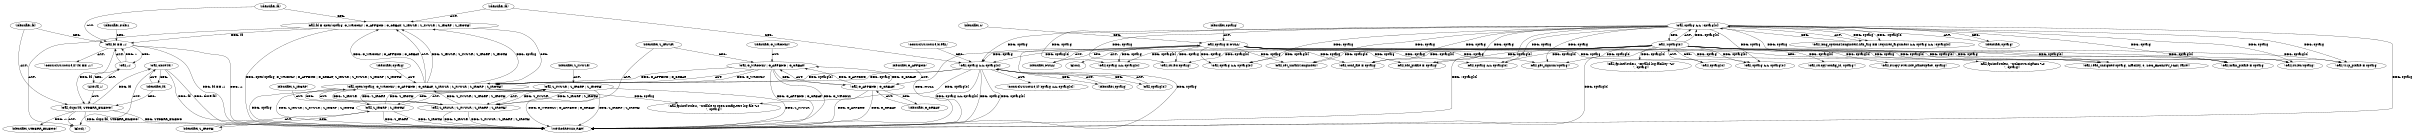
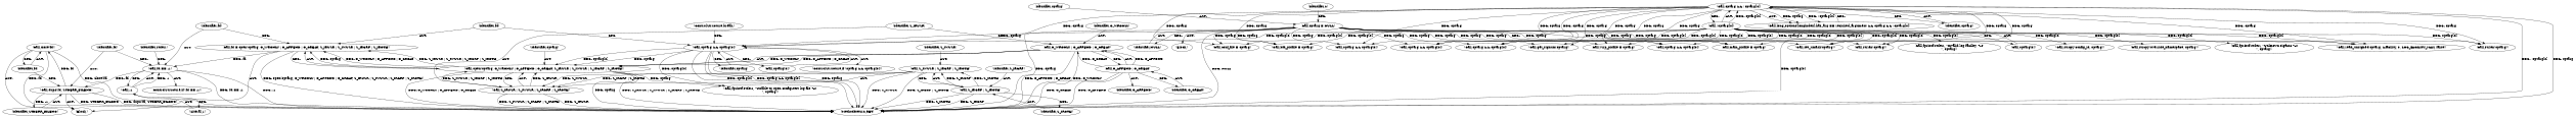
  digraph {
    n1 [label="(Call,close(fd))"]
    n2 [label="(MethodReturn,RET)"]
    n3 [label="(Block,)"]
    n4 [label="(Identifier,fd)"]
    n5 [label="(Call,dup2(fd, STDERR_FILENO))"]
    n6 [label="(Identifier,STDERR_FILENO)"]
    n7 [label="(Call,fd == -1)"]
    n8 [label="(Call,-1)"]
    n9 [label="(ControlStructure,if (fd == -1))"]
    n10 [label="(Literal,1)"]
    n11 [label="(Call,fd = open(optarg, O_WRONLY | O_APPEND | O_CREAT, S_IRUSR | S_IWUSR | S_IRGRP | S_IROTH))"]
    n12 [label="(Call,open(optarg, O_WRONLY | O_APPEND | O_CREAT, S_IRUSR | S_IWUSR | S_IRGRP | S_IROTH))"]
    n13 [label="(Call,S_IRUSR | S_IWUSR | S_IRGRP | S_IROTH)"]
    n14 [label="(Call,fprintf(stderr, \"Unable to open config-test log file %s\n\", optarg))"]
    n15 [label="(Call,optarg && optarg[0])"]
    n16 [label="(ControlStructure,if (optarg && optarg[0]))"]
    n17 [label="(Identifier,optarg)"]
    n18 [label="(Call,optarg[0])"]
    n19 [label="(Call,optarg && !optarg[0])"]
    n20 [label="(Call,!optarg[0])"]
    n21 [label="(Call,conf_file = optarg)"]
    n22 [label="(Call,bfd_pidfile = optarg)"]
    n23 [label="(Call,optarg && optarg[0])"]
    n24 [label="(Call,strlen(optarg))"]
    n25 [label="(Call,optarg && optarg[0])"]
    n26 [label="(Call,optarg && optarg[0])"]
    n27 [label="(Call,get_signum(optarg))"]
    n28 [label="(Call,read_unsigned(optarg, &facility, 0, LOG_FACILITY_MAX, false))"]
    n29 [label="(Call,main_pidfile = optarg)"]
-   n30 [label="(Call,set_umask(longindex))"]
+   n30 [label="(Call,set_umask(optarg))"]
    n31 [label="(Call,vrrp_pidfile = optarg)"]
    n32 [label="(Call,optarg && optarg[0])"]
    n33 [label="(Call,strlen(optarg))"]
    n34 [label="(Call,long_options[longindex].has_arg == required_argument && optarg && !optarg[0])"]
    n35 [label="(Identifier,optarg)"]
    n36 [label="(Call,fprintf(stderr, \"Invalid log facility '%s'\n\", optarg))"]
    n37 [label="(Call,optarg[0])"]
    n38 [label="(Call,strcpy(config_id, optarg))"]
    n39 [label="(Call,strcpy(override_namespace, optarg))"]
    n40 [label="(Call,fprintf(stderr, \"Unknown sigfunc %s\n\", optarg))"]
    n41 [label="(Call,optarg = NULL)"]
    n42 [label="(Identifier,NULL)"]
    n43 [label="(Block,)"]
    n44 [label="(Call,O_WRONLY | O_APPEND | O_CREAT)"]
    n45 [label="(Call,O_APPEND | O_CREAT)"]
    n46 [label="(Identifier,O_CREAT)"]
    n47 [label="(Call,S_IWUSR | S_IRGRP | S_IROTH)"]
    n48 [label="(Call,S_IRGRP | S_IROTH)"]
    n49 [label="(Identifier,S_IROTH)"]
    n50 [label="(Identifier,c)"]
    n51 [label="(Identifier,stderr)"]
    n52 [label="(Identifier,optarg)"]
    n53 [label="(Identifier,fd)"]
    n54 [label="(Identifier,O_APPEND)"]
    n55 [label="(Identifier,S_IWUSR)"]
    n56 [label="(Identifier,optarg)"]
    n57 [label="(Identifier,fd)"]
    n58 [label="(Identifier,S_IRGRP)"]
    n59 [label="(Identifier,fd)"]
    n60 [label="(ControlStructure,break;)"]
    n61 [label="(Identifier,O_WRONLY)"]
    n62 [label="(Identifier,S_IRUSR)"]
    n1 -> n2 [label="DDG: fd"]
    n1 -> n2 [label="DDG: close(fd)"]
    n1 -> n3 [label="AST: "]
    n1 -> n4 [label="CFG: "]
    n4 -> n1 [label="AST: "]
    n4 -> n5 [label="CFG: "]
    n5 -> n1 [label="DDG: fd"]
    n5 -> n2 [label="DDG: STDERR_FILENO"]
    n5 -> n2 [label="DDG: dup2(fd, STDERR_FILENO)"]
    n5 -> n3 [label="AST: "]
    n5 -> n6 [label="DDG: -1"]
-   n10 -> n5 [label="AST: "]
+   n6 -> n5 [label="AST: "]
    n7 -> n2 [label="DDG: -1"]
    n7 -> n2 [label="DDG: fd == -1"]
    n7 -> n5 [label="DDG: fd"]
    n7 -> n8 [label="CFG: "]
    n7 -> n9 [label="AST: "]
    n8 -> n7 [label="AST: "]
    n8 -> n7 [label="DDG: 1"]
    n8 -> n10 [label="CFG: "]
    n10 -> n8 [label="AST: "]
    n11 -> n2 [label="DDG: open(optarg, O_WRONLY | O_APPEND | O_CREAT, S_IRUSR | S_IWUSR | S_IRGRP | S_IROTH)"]
    n11 -> n3 [label="AST: "]
    n11 -> n7 [label="DDG: fd"]
    n11 -> n12 [label="CFG: "]
    n12 -> n2 [label="DDG: optarg"]
    n12 -> n2 [label="DDG: S_IRUSR | S_IWUSR | S_IRGRP | S_IROTH"]
    n12 -> n2 [label="DDG: O_WRONLY | O_APPEND | O_CREAT"]
    n12 -> n11 [label="AST: "]
    n12 -> n11 [label="DDG: optarg"]
    n12 -> n11 [label="DDG: O_WRONLY | O_APPEND | O_CREAT"]
    n12 -> n11 [label="DDG: S_IRUSR | S_IWUSR | S_IRGRP | S_IROTH"]
    n12 -> n13 [label="CFG: "]
    n12 -> n14 [label="DDG: optarg"]
    n13 -> n2 [label="DDG: S_IWUSR | S_IRGRP | S_IROTH"]
    n13 -> n2 [label="DDG: S_IRUSR"]
    n13 -> n12 [label="AST: "]
    n13 -> n12 [label="DDG: S_IRUSR"]
    n13 -> n12 [label="DDG: S_IWUSR | S_IRGRP | S_IROTH"]
    n15 -> n2 [label="DDG: optarg"]
    n15 -> n2 [label="DDG: optarg[0]"]
    n15 -> n2 [label="DDG: optarg && optarg[0]"]
    n15 -> n12 [label="DDG: optarg"]
    n15 -> n12 [label="DDG: optarg[0]"]
    n15 -> n14 [label="DDG: optarg[0]"]
    n15 -> n16 [label="AST: "]
    n15 -> n17 [label="CFG: "]
    n15 -> n18 [label="CFG: "]
    n17 -> n15 [label="AST: "]
    n18 -> n15 [label="AST: "]
    n19 -> n2 [label="DDG: !optarg[0]"]
    n19 -> n2 [label="DDG: optarg"]
    n19 -> n15 [label="DDG: optarg"]
    n19 -> n20 [label="CFG: "]
    n19 -> n21 [label="DDG: optarg"]
    n19 -> n22 [label="DDG: optarg"]
    n19 -> n23 [label="DDG: optarg"]
    n19 -> n24 [label="DDG: optarg"]
    n19 -> n25 [label="DDG: optarg"]
    n19 -> n26 [label="DDG: optarg"]
    n19 -> n27 [label="DDG: optarg"]
    n19 -> n28 [label="DDG: optarg"]
    n19 -> n29 [label="DDG: optarg"]
    n19 -> n30 [label="DDG: optarg"]
    n19 -> n31 [label="DDG: optarg"]
    n19 -> n32 [label="DDG: optarg"]
    n19 -> n33 [label="DDG: optarg"]
    n19 -> n34 [label="AST: "]
    n19 -> n34 [label="DDG: optarg"]
    n19 -> n34 [label="DDG: !optarg[0]"]
    n19 -> n35 [label="CFG: "]
    n20 -> n2 [label="DDG: optarg[0]"]
    n20 -> n15 [label="DDG: optarg[0]"]
    n20 -> n19 [label="AST: "]
    n20 -> n19 [label="DDG: optarg[0]"]
    n20 -> n21 [label="DDG: optarg[0]"]
    n20 -> n22 [label="DDG: optarg[0]"]
    n20 -> n23 [label="DDG: optarg[0]"]
    n20 -> n24 [label="DDG: optarg[0]"]
    n20 -> n25 [label="DDG: optarg[0]"]
    n20 -> n26 [label="DDG: optarg[0]"]
    n20 -> n27 [label="DDG: optarg[0]"]
    n20 -> n28 [label="DDG: optarg[0]"]
    n20 -> n29 [label="DDG: optarg[0]"]
    n20 -> n30 [label="DDG: optarg[0]"]
    n20 -> n31 [label="DDG: optarg[0]"]
    n20 -> n32 [label="DDG: optarg[0]"]
    n20 -> n33 [label="DDG: optarg[0]"]
    n20 -> n36 [label="DDG: optarg[0]"]
    n20 -> n37 [label="CFG: "]
    n20 -> n38 [label="DDG: optarg[0]"]
    n20 -> n39 [label="DDG: optarg[0]"]
    n20 -> n40 [label="DDG: optarg[0]"]
    n34 -> n19 [label="CFG: "]
    n35 -> n19 [label="AST: "]
    n37 -> n20 [label="AST: "]
    n41 -> n2 [label="DDG: optarg"]
    n41 -> n2 [label="DDG: NULL"]
    n41 -> n15 [label="DDG: optarg"]
    n41 -> n21 [label="DDG: optarg"]
    n41 -> n22 [label="DDG: optarg"]
    n41 -> n23 [label="DDG: optarg"]
    n41 -> n24 [label="DDG: optarg"]
    n41 -> n25 [label="DDG: optarg"]
    n41 -> n26 [label="DDG: optarg"]
    n41 -> n27 [label="DDG: optarg"]
    n41 -> n28 [label="DDG: optarg"]
    n41 -> n29 [label="CFG: "]
    n41 -> n30 [label="DDG: optarg"]
    n41 -> n31 [label="DDG: optarg"]
    n41 -> n32 [label="DDG: optarg"]
    n41 -> n33 [label="DDG: optarg"]
    n41 -> n42 [label="CFG: "]
    n41 -> n43 [label="AST: "]
    n42 -> n41 [label="AST: "]
    n44 -> n2 [label="DDG: O_APPEND | O_CREAT"]
    n44 -> n2 [label="DDG: O_WRONLY"]
    n44 -> n12 [label="AST: "]
    n44 -> n12 [label="DDG: O_WRONLY"]
    n44 -> n12 [label="DDG: O_APPEND | O_CREAT"]
    n44 -> n45 [label="CFG: "]
    n45 -> n2 [label="DDG: O_CREAT"]
    n45 -> n2 [label="DDG: O_APPEND"]
    n45 -> n44 [label="AST: "]
    n45 -> n44 [label="DDG: O_APPEND"]
    n45 -> n44 [label="DDG: O_CREAT"]
    n45 -> n46 [label="CFG: "]
    n46 -> n45 [label="AST: "]
    n47 -> n2 [label="DDG: S_IRGRP | S_IROTH"]
    n47 -> n2 [label="DDG: S_IWUSR"]
    n47 -> n13 [label="AST: "]
    n47 -> n13 [label="DDG: S_IWUSR"]
    n47 -> n13 [label="DDG: S_IRGRP | S_IROTH"]
    n47 -> n48 [label="CFG: "]
    n48 -> n2 [label="DDG: S_IROTH"]
    n48 -> n2 [label="DDG: S_IRGRP"]
    n48 -> n47 [label="AST: "]
    n48 -> n47 [label="DDG: S_IRGRP"]
    n48 -> n47 [label="DDG: S_IROTH"]
    n48 -> n49 [label="CFG: "]
    n49 -> n48 [label="AST: "]
    n50 -> n41 [label="CFG: "]
    n51 -> n7 [label="CFG: "]
    n52 -> n12 [label="AST: "]
    n53 -> n7 [label="AST: "]
    n53 -> n11 [label="CFG: "]
-   n54 -> n45 [label="AST: "]
+   n45 -> n54 [label="AST: "]
    n55 -> n47 [label="AST: "]
    n56 -> n41 [label="AST: "]
    n57 -> n11 [label="AST: "]
    n57 -> n15 [label="CFG: "]
    n58 -> n48 [label="AST: "]
    n59 -> n5 [label="AST: "]
    n59 -> n7 [label="CFG: "]
    n60 -> n15 [label="CFG: "]
    n61 -> n44 [label="AST: "]
    n62 -> n13 [label="AST: "]
    n62 -> n44 [label="CFG: "]
  }
